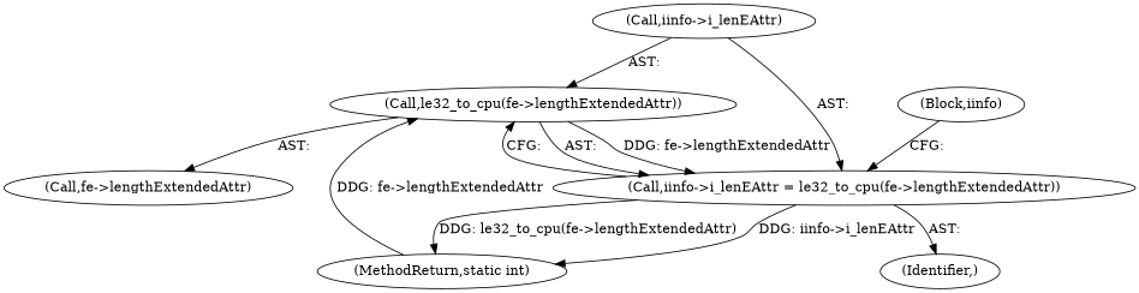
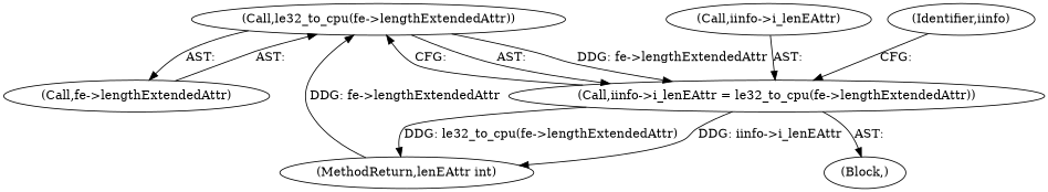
  digraph {
    n1 [label="(Call,le32_to_cpu(fe->lengthExtendedAttr))"]
    n2 [label="(Call,iinfo->i_lenEAttr = le32_to_cpu(fe->lengthExtendedAttr))"]
    n3 [label="(Call,fe->lengthExtendedAttr)"]
-   n4 [label="(MethodReturn,static int)"]
-   n5 [label="(Identifier,)"]
+   n4 [label="(MethodReturn,lenEAttr int)"]
+   n5 [label="(Block,)"]
    n6 [label="(Call,iinfo->i_lenEAttr)"]
-   n7 [label="(Block,iinfo)"]
+   n7 [label="(Identifier,iinfo)"]
    n1 -> n2 [label="AST: "]
    n1 -> n2 [label="DDG: fe->lengthExtendedAttr"]
    n1 -> n3 [label="AST: "]
    n2 -> n1 [label="CFG: "]
    n2 -> n4 [label="DDG: iinfo->i_lenEAttr"]
    n2 -> n4 [label="DDG: le32_to_cpu(fe->lengthExtendedAttr)"]
    n2 -> n5 [label="AST: "]
-   n6 -> n1 [label="AST: "]
+   n3 -> n1 [label="AST: "]
    n4 -> n1 [label="DDG: fe->lengthExtendedAttr"]
    n6 -> n2 [label="AST: "]
    n7 -> n2 [label="CFG: "]
  }
